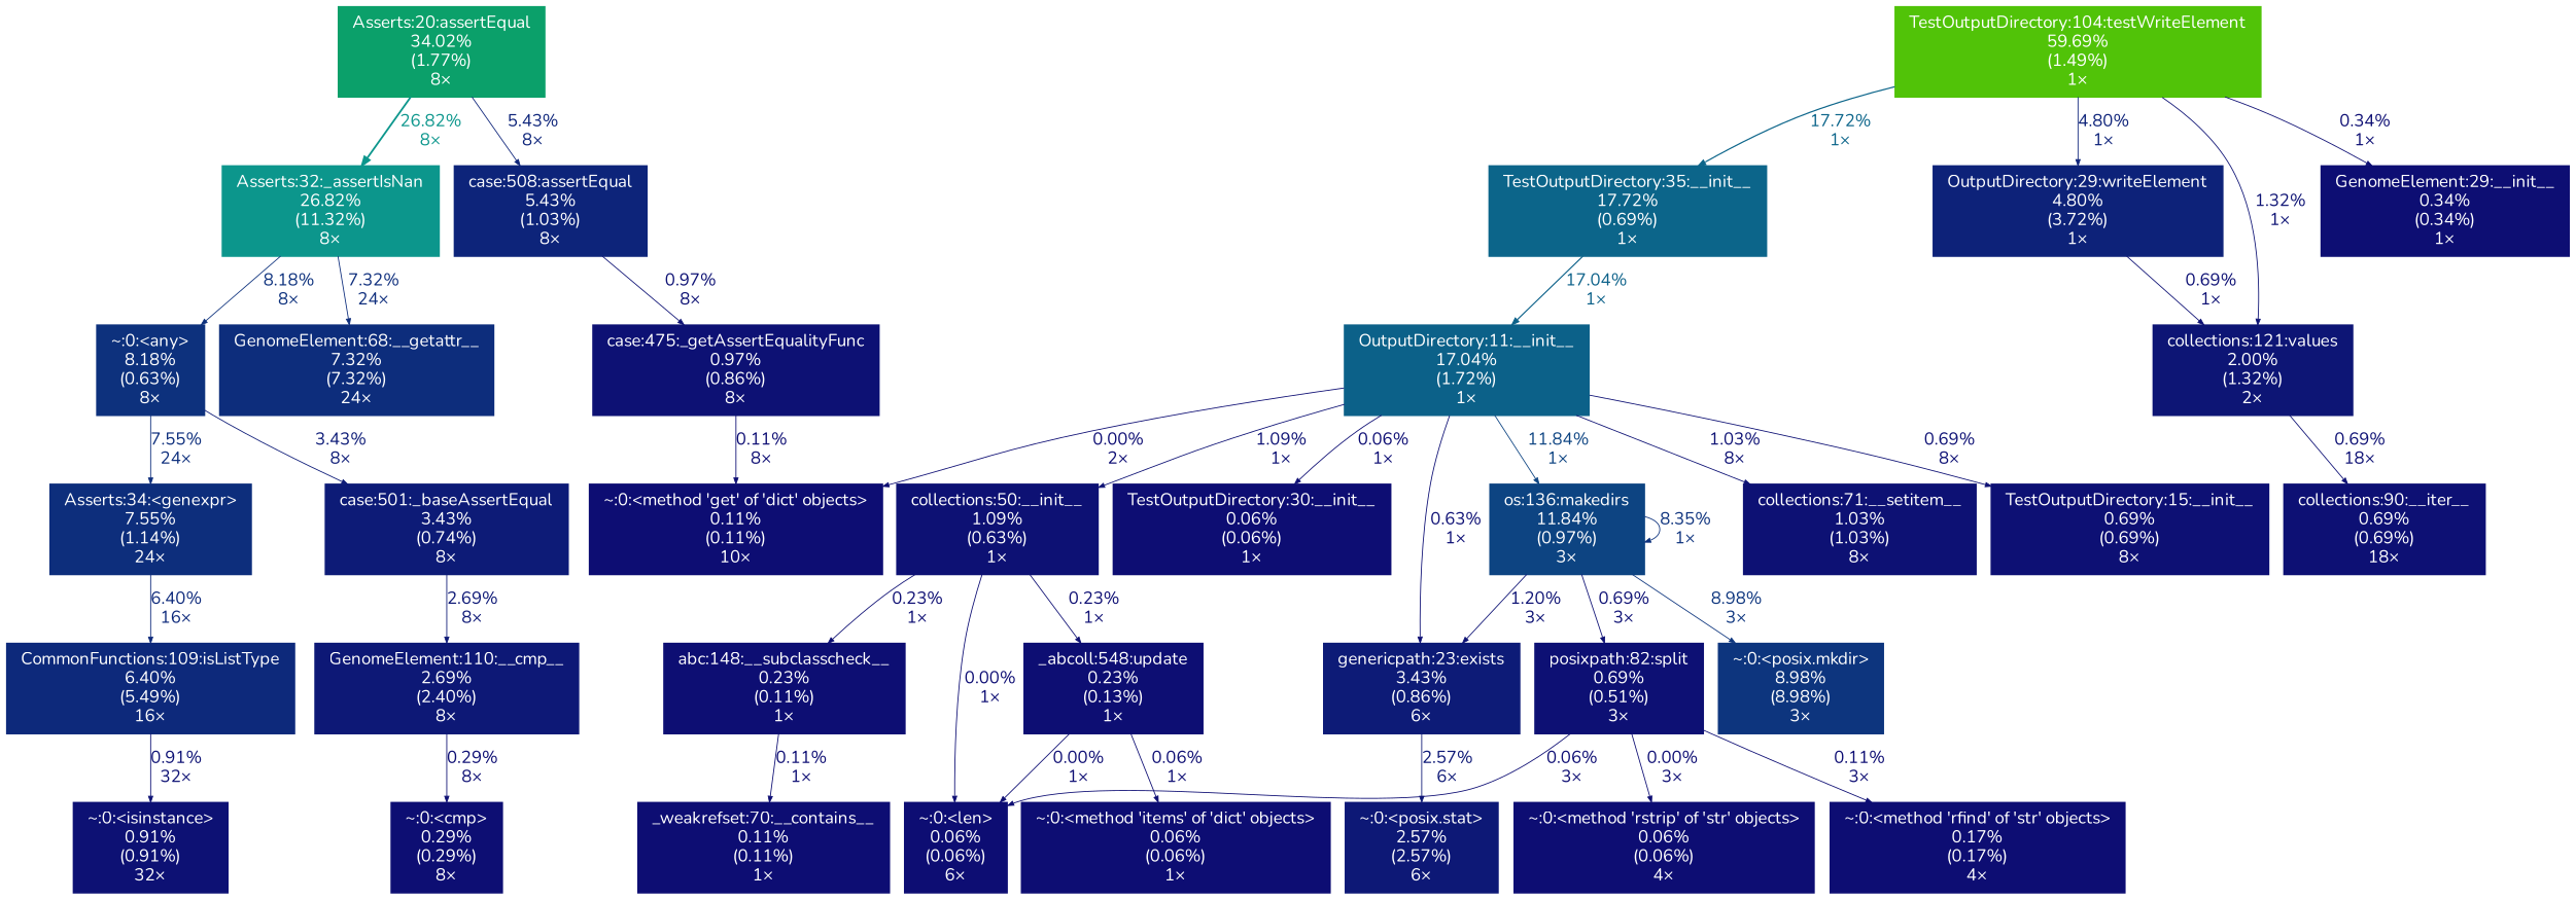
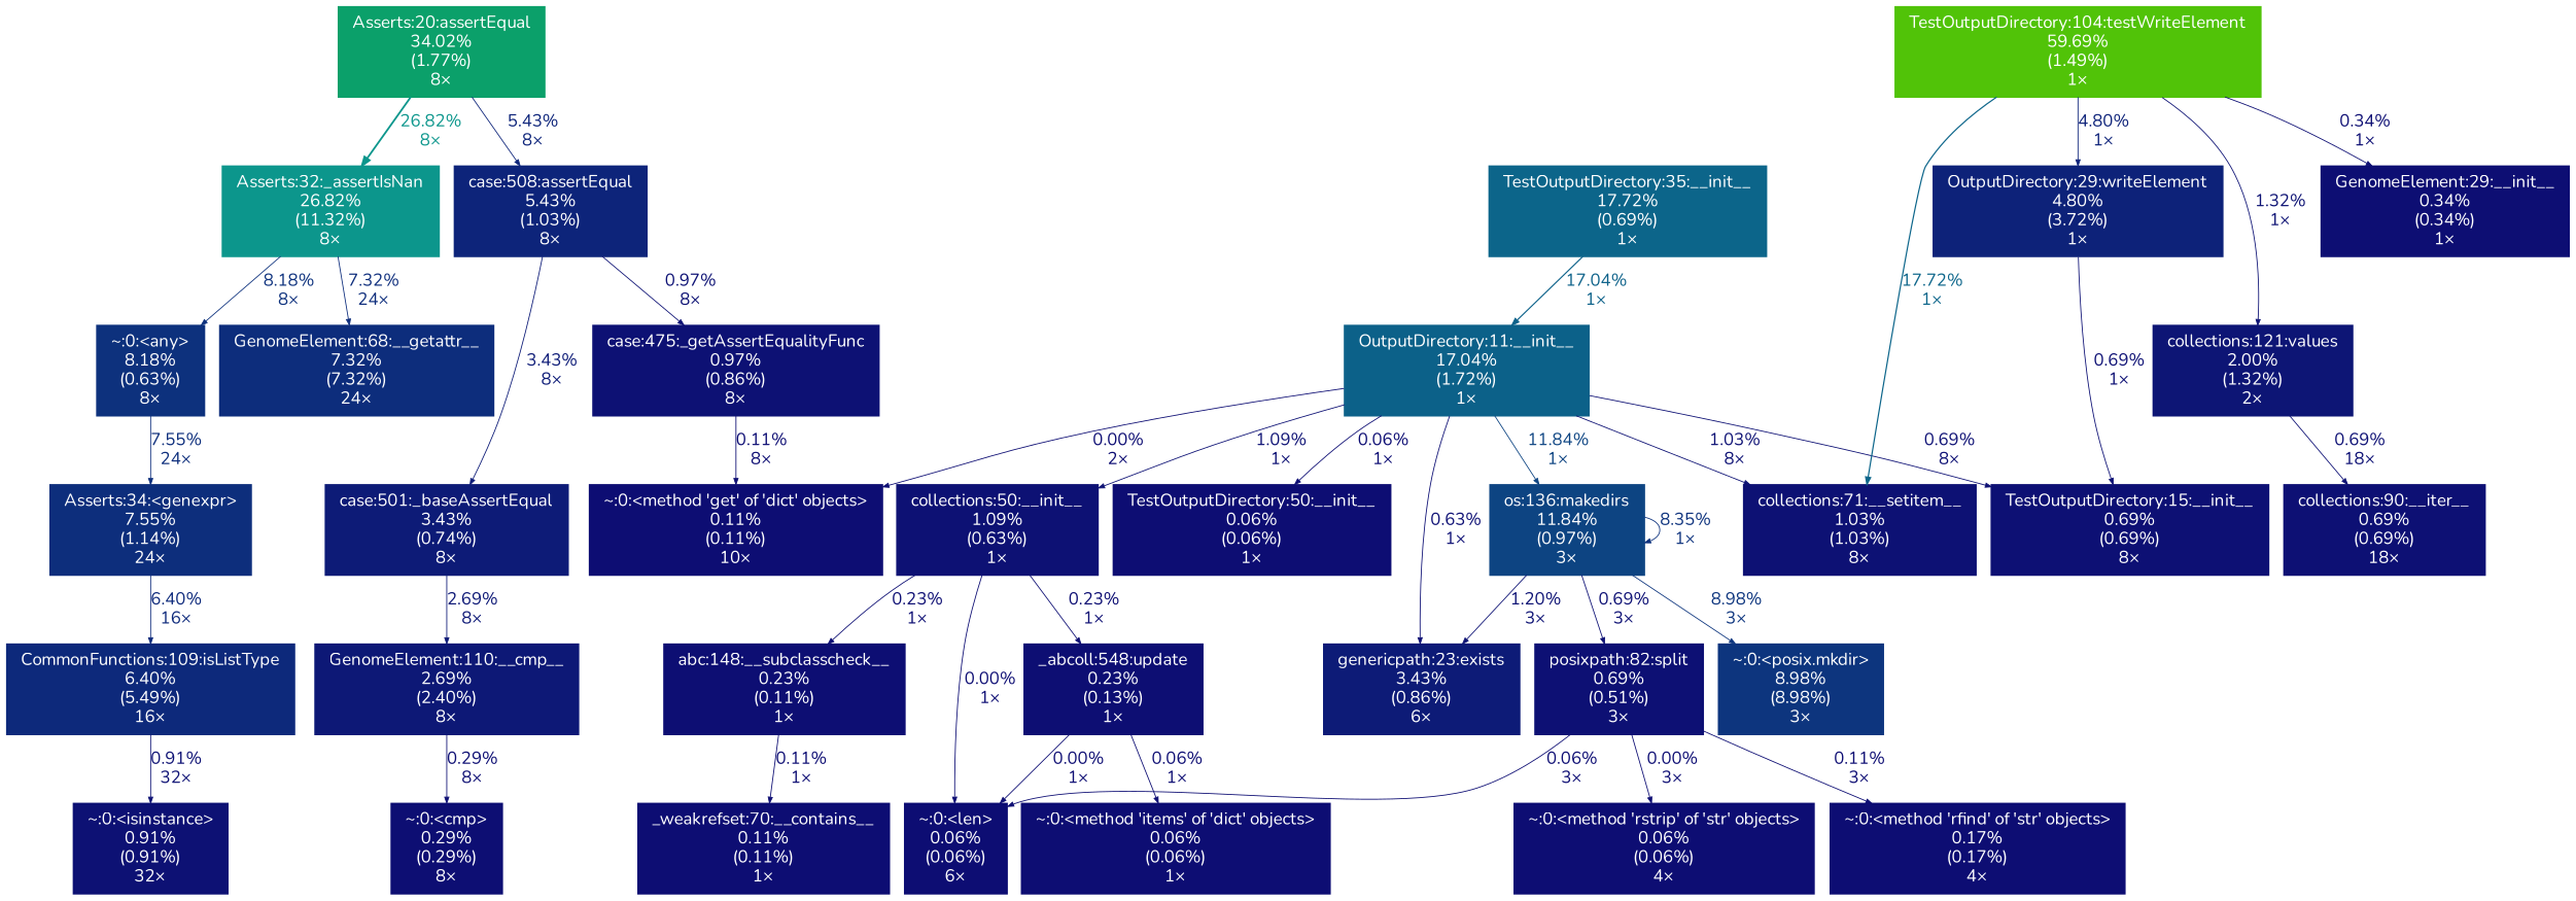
  digraph {
    fontname=Nunito
    nodesep=0.125
    ranksep=0.25
    node [color="#0d0d73" fontcolor="#ffffff" fontname=Nunito fontsize=10.00 shape=box style=filled]
    edge [arrowsize=0.35 color="#0d0d73" fontcolor="#0d0d73" fontname=Nunito fontsize=10.00 labeldistance=0.50 penwidth=0.50]
    n1 [color="#0d2d7c" height=0 label="GenomeElement:68:__getattr__\n7.32%\n(7.32%)\n24×" width=0]
    n2 [color="#0c968c" height=0 label="Asserts:32:_assertIsNan\n26.82%\n(11.32%)\n8×" width=0]
    n3 [color="#0d317d" height=0 label="~:0:<any>\n8.18%\n(0.63%)\n8×" width=0]
    n4 [color="#0d2e7c" height=0 label="Asserts:34:<genexpr>\n7.55%\n(1.14%)\n24×" width=0]
    n5 [color="#0d297b" height=0 label="CommonFunctions:109:isListType\n6.40%\n(5.49%)\n16×" width=0]
    n6 [height=0 label="~:0:<method 'get' of 'dict' objects>\n0.11%\n(0.11%)\n10×" width=0]
    n7 [color="#0c6189" height=0 label="OutputDirectory:11:__init__\n17.04%\n(1.72%)\n1×" width=0]
-   n8 [height=0 label="TestOutputDirectory:30:__init__\n0.06%\n(0.06%)\n1×" width=0]
+   n8 [height=0 label="TestOutputDirectory:50:__init__\n0.06%\n(0.06%)\n1×" width=0]
    n9 [color="#0d1b77" height=0 label="genericpath:23:exists\n3.43%\n(0.86%)\n6×" width=0]
    n10 [color="#0d4482" height=0 label="os:136:makedirs\n11.84%\n(0.97%)\n3×" width=0]
    n11 [color="#0d1174" height=0 label="collections:71:__setitem__\n1.03%\n(1.03%)\n8×" width=0]
    n12 [color="#0d1074" height=0 label="TestOutputDirectory:15:__init__\n0.69%\n(0.69%)\n8×" width=0]
    n13 [color="#0d1174" height=0 label="collections:50:__init__\n1.09%\n(0.63%)\n1×" width=0]
-   n14 [color="#0d1876" height=0 label="~:0:<posix.stat>\n2.57%\n(2.57%)\n6×" width=0]
    n15 [color="#0d1074" height=0 label="posixpath:82:split\n0.69%\n(0.51%)\n3×" width=0]
    n16 [color="#0d357e" height=0 label="~:0:<posix.mkdir>\n8.98%\n(8.98%)\n3×" width=0]
    n17 [color="#0d0e73" height=0 label="abc:148:__subclasscheck__\n0.23%\n(0.11%)\n1×" width=0]
    n18 [color="#0d0e73" height=0 label="_abcoll:548:update\n0.23%\n(0.13%)\n1×" width=0]
    n19 [height=0 label="~:0:<len>\n0.06%\n(0.06%)\n6×" width=0]
    n20 [height=0 label="~:0:<method 'rfind' of 'str' objects>\n0.17%\n(0.17%)\n4×" width=0]
    n21 [height=0 label="~:0:<method 'rstrip' of 'str' objects>\n0.06%\n(0.06%)\n4×" width=0]
    n22 [height=0 label="_weakrefset:70:__contains__\n0.11%\n(0.11%)\n1×" width=0]
    n23 [height=0 label="~:0:<method 'items' of 'dict' objects>\n0.06%\n(0.06%)\n1×" width=0]
    n24 [color="#0d1174" height=0 label="case:475:_getAssertEqualityFunc\n0.97%\n(0.86%)\n8×" width=0]
    n25 [color="#0ba06a" height=0 label="Asserts:20:assertEqual\n34.02%\n(1.77%)\n8×" width=0]
    n26 [color="#0d247a" height=0 label="case:508:assertEqual\n5.43%\n(1.03%)\n8×" width=0]
    n27 [color="#0d1b77" height=0 label="case:501:_baseAssertEqual\n3.43%\n(0.74%)\n8×" width=0]
    n28 [color="#0d1876" height=0 label="GenomeElement:110:__cmp__\n2.69%\n(2.40%)\n8×" width=0]
    n29 [color="#51c308" height=0 label="TestOutputDirectory:104:testWriteElement\n59.69%\n(1.49%)\n1×" width=0]
    n30 [color="#0d0e73" height=0 label="GenomeElement:29:__init__\n0.34%\n(0.34%)\n1×" width=0]
    n31 [color="#0c658a" height=0 label="TestOutputDirectory:35:__init__\n17.72%\n(0.69%)\n1×" width=0]
    n32 [color="#0d2279" height=0 label="OutputDirectory:29:writeElement\n4.80%\n(3.72%)\n1×" width=0]
    n33 [color="#0d1575" height=0 label="collections:121:values\n2.00%\n(1.32%)\n2×" width=0]
    n34 [color="#0d1074" height=0 label="collections:90:__iter__\n0.69%\n(0.69%)\n18×" width=0]
    n35 [color="#0d1174" height=0 label="~:0:<isinstance>\n0.91%\n(0.91%)\n32×" width=0]
    n36 [color="#0d0e73" height=0 label="~:0:<cmp>\n0.29%\n(0.29%)\n8×" width=0]
    n2 -> n1 [color="#0d2d7c" fontcolor="#0d2d7c" label="7.32%\n24×"]
    n2 -> n3 [color="#0d317d" fontcolor="#0d317d" label="8.18%\n8×"]
    n3 -> n4 [color="#0d2e7c" fontcolor="#0d2e7c" label="7.55%\n24×"]
    n4 -> n5 [color="#0d297b" fontcolor="#0d297b" label="6.40%\n16×"]
    n5 -> n35 [color="#0d1174" fontcolor="#0d1174" label="0.91%\n32×"]
    n7 -> n6 [label="0.00%\n2×"]
    n7 -> n8 [label="0.06%\n1×"]
    n7 -> n9 [color="#0d0f74" fontcolor="#0d0f74" label="0.63%\n1×"]
    n7 -> n10 [color="#0d4482" fontcolor="#0d4482" label="11.84%\n1×"]
    n7 -> n11 [color="#0d1174" fontcolor="#0d1174" label="1.03%\n8×"]
    n7 -> n12 [color="#0d1074" fontcolor="#0d1074" label="0.69%\n8×"]
    n7 -> n13 [color="#0d1174" fontcolor="#0d1174" label="1.09%\n1×"]
-   n9 -> n14 [color="#0d1876" fontcolor="#0d1876" label="2.57%\n6×"]
    n10 -> n9 [color="#0d1274" fontcolor="#0d1274" label="1.20%\n3×"]
    n10 -> n10 [color="#0d327d" fontcolor="#0d327d" label="8.35%\n1×"]
    n10 -> n15 [color="#0d1074" fontcolor="#0d1074" label="0.69%\n3×"]
    n10 -> n16 [color="#0d357e" fontcolor="#0d357e" label="8.98%\n3×"]
    n13 -> n17 [color="#0d0e73" fontcolor="#0d0e73" label="0.23%\n1×"]
    n13 -> n18 [color="#0d0e73" fontcolor="#0d0e73" label="0.23%\n1×"]
    n13 -> n19 [label="0.00%\n1×"]
    n15 -> n19 [label="0.06%\n3×"]
    n15 -> n20 [label="0.11%\n3×"]
    n15 -> n21 [label="0.00%\n3×"]
    n17 -> n22 [label="0.11%\n1×"]
    n18 -> n19 [label="0.00%\n1×"]
    n18 -> n23 [label="0.06%\n1×"]
    n24 -> n6 [label="0.11%\n8×"]
    n25 -> n2 [arrowsize=0.52 color="#0c968c" fontcolor="#0c968c" label="26.82%\n8×" labeldistance=1.07 penwidth=1.07]
    n25 -> n26 [color="#0d247a" fontcolor="#0d247a" label="5.43%\n8×"]
    n26 -> n24 [color="#0d1174" fontcolor="#0d1174" label="0.97%\n8×"]
-   n3 -> n27 [color="#0d1b77" fontcolor="#0d1b77" label="3.43%\n8×"]
+   n26 -> n27 [color="#0d1b77" fontcolor="#0d1b77" label="3.43%\n8×"]
    n27 -> n28 [color="#0d1876" fontcolor="#0d1876" label="2.69%\n8×"]
    n28 -> n36 [color="#0d0e73" fontcolor="#0d0e73" label="0.29%\n8×"]
    n29 -> n30 [color="#0d0e73" fontcolor="#0d0e73" label="0.34%\n1×"]
-   n29 -> n31 [arrowsize=0.42 color="#0c658a" fontcolor="#0c658a" label="17.72%\n1×" labeldistance=0.71 penwidth=0.71]
+   n29 -> n11 [arrowsize=0.42 color="#0c658a" fontcolor="#0c658a" label="17.72%\n1×" labeldistance=0.71 penwidth=0.71]
    n29 -> n32 [color="#0d2279" fontcolor="#0d2279" label="4.80%\n1×"]
    n29 -> n33 [color="#0d1274" fontcolor="#0d1274" label="1.32%\n1×"]
    n31 -> n7 [arrowsize=0.41 color="#0c6189" fontcolor="#0c6189" label="17.04%\n1×" labeldistance=0.68 penwidth=0.68]
-   n32 -> n33 [color="#0d1074" fontcolor="#0d1074" label="0.69%\n1×"]
+   n32 -> n12 [color="#0d1074" fontcolor="#0d1074" label="0.69%\n1×"]
    n33 -> n34 [color="#0d1074" fontcolor="#0d1074" label="0.69%\n18×"]
  }
